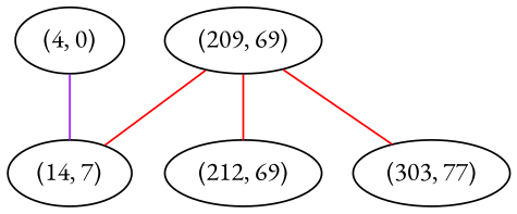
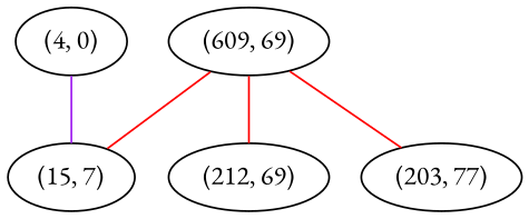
  graph {
    fontname="EB Garamond"
    node [fontname="EB Garamond"]
    edge [color=red fontname="EB Garamond" weight=1]
-   "(209, 69)"
-   "(15, 7)" [label="(14, 7)"]
+   "(209, 69)" [label="(609, 69)"]
+   "(15, 7)"
    "(212, 69)"
-   "(203, 77)" [label="(303, 77)"]
+   "(203, 77)"
    n5 [label="(4, 0)"]
    "(209, 69)" -- "(15, 7)"
    "(209, 69)" -- "(212, 69)"
    "(209, 69)" -- "(203, 77)"
    n5 -- "(15, 7)" [color=purple weight=4]
  }
